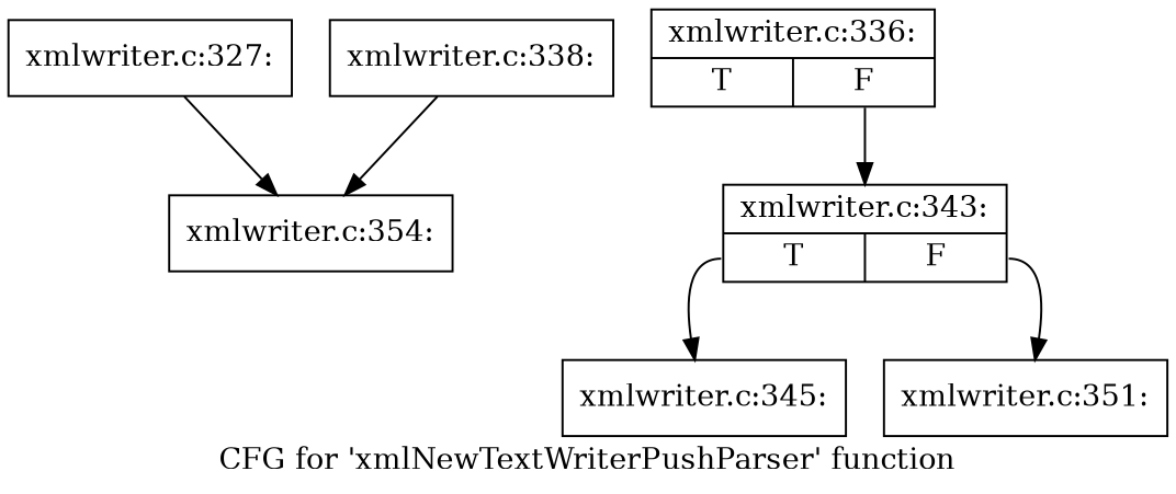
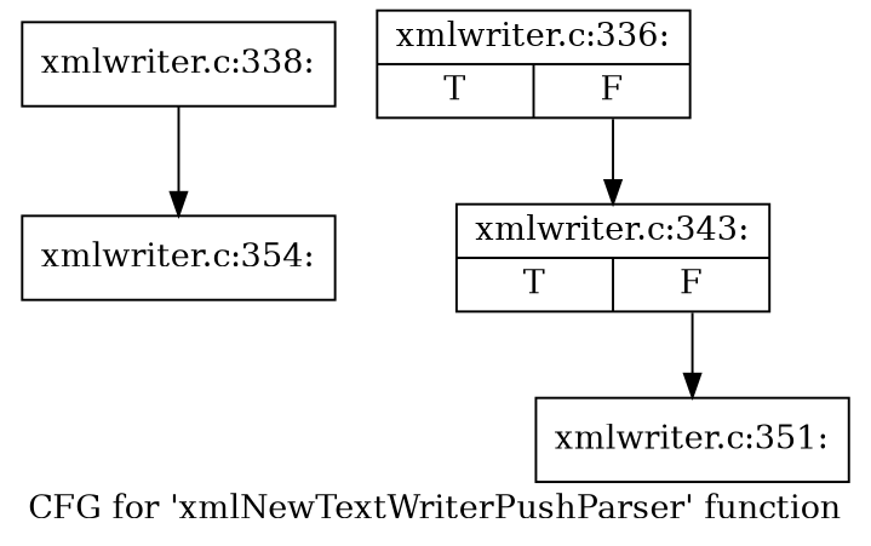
  digraph {
    label="CFG for 'xmlNewTextWriterPushParser' function"
    node [shape=record]
-   n1 [label="{xmlwriter.c:327:}"]
    n2 [label="{xmlwriter.c:354:}"]
    n3 [label="{xmlwriter.c:336:|{<s0>T|<s1>F}}"]
    n4 [label="{xmlwriter.c:343:|{<s0>T|<s1>F}}"]
    n5 [label="{xmlwriter.c:338:}"]
-   n6 [label="{xmlwriter.c:345:}"]
    n7 [label="{xmlwriter.c:351:}"]
-   n1 -> n2
    n3 -> n4 [tailport=s1]
-   n4 -> n6 [tailport=s0]
    n4 -> n7 [tailport=s1]
    n5 -> n2
  }
